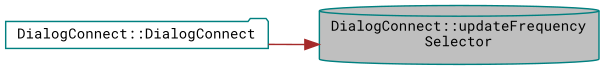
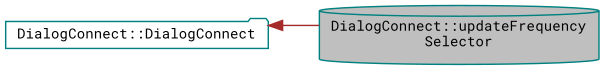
  digraph {
    rankdir=RL
    fontname="Roboto Mono"
    node [color=teal fontname="Roboto Mono" fontsize=10 style=filled]
    n1 [fillcolor=grey75 fontcolor=black height=0.2 label="DialogConnect::updateFrequency\lSelector" shape=cylinder width=0.4]
    n2 [fillcolor=white height=0.2 label="DialogConnect::DialogConnect" shape=folder width=0.4]
-   n1 -> n2 [color=brown dir=back fontname="Roboto Mono" fontsize=10 labelfontname=Helvetica labelfontsize=10 style=solid]
+   n2 -> n1 [color=brown dir=back fontname="Roboto Mono" fontsize=10 labelfontname=Helvetica labelfontsize=10 style=solid]
  }
